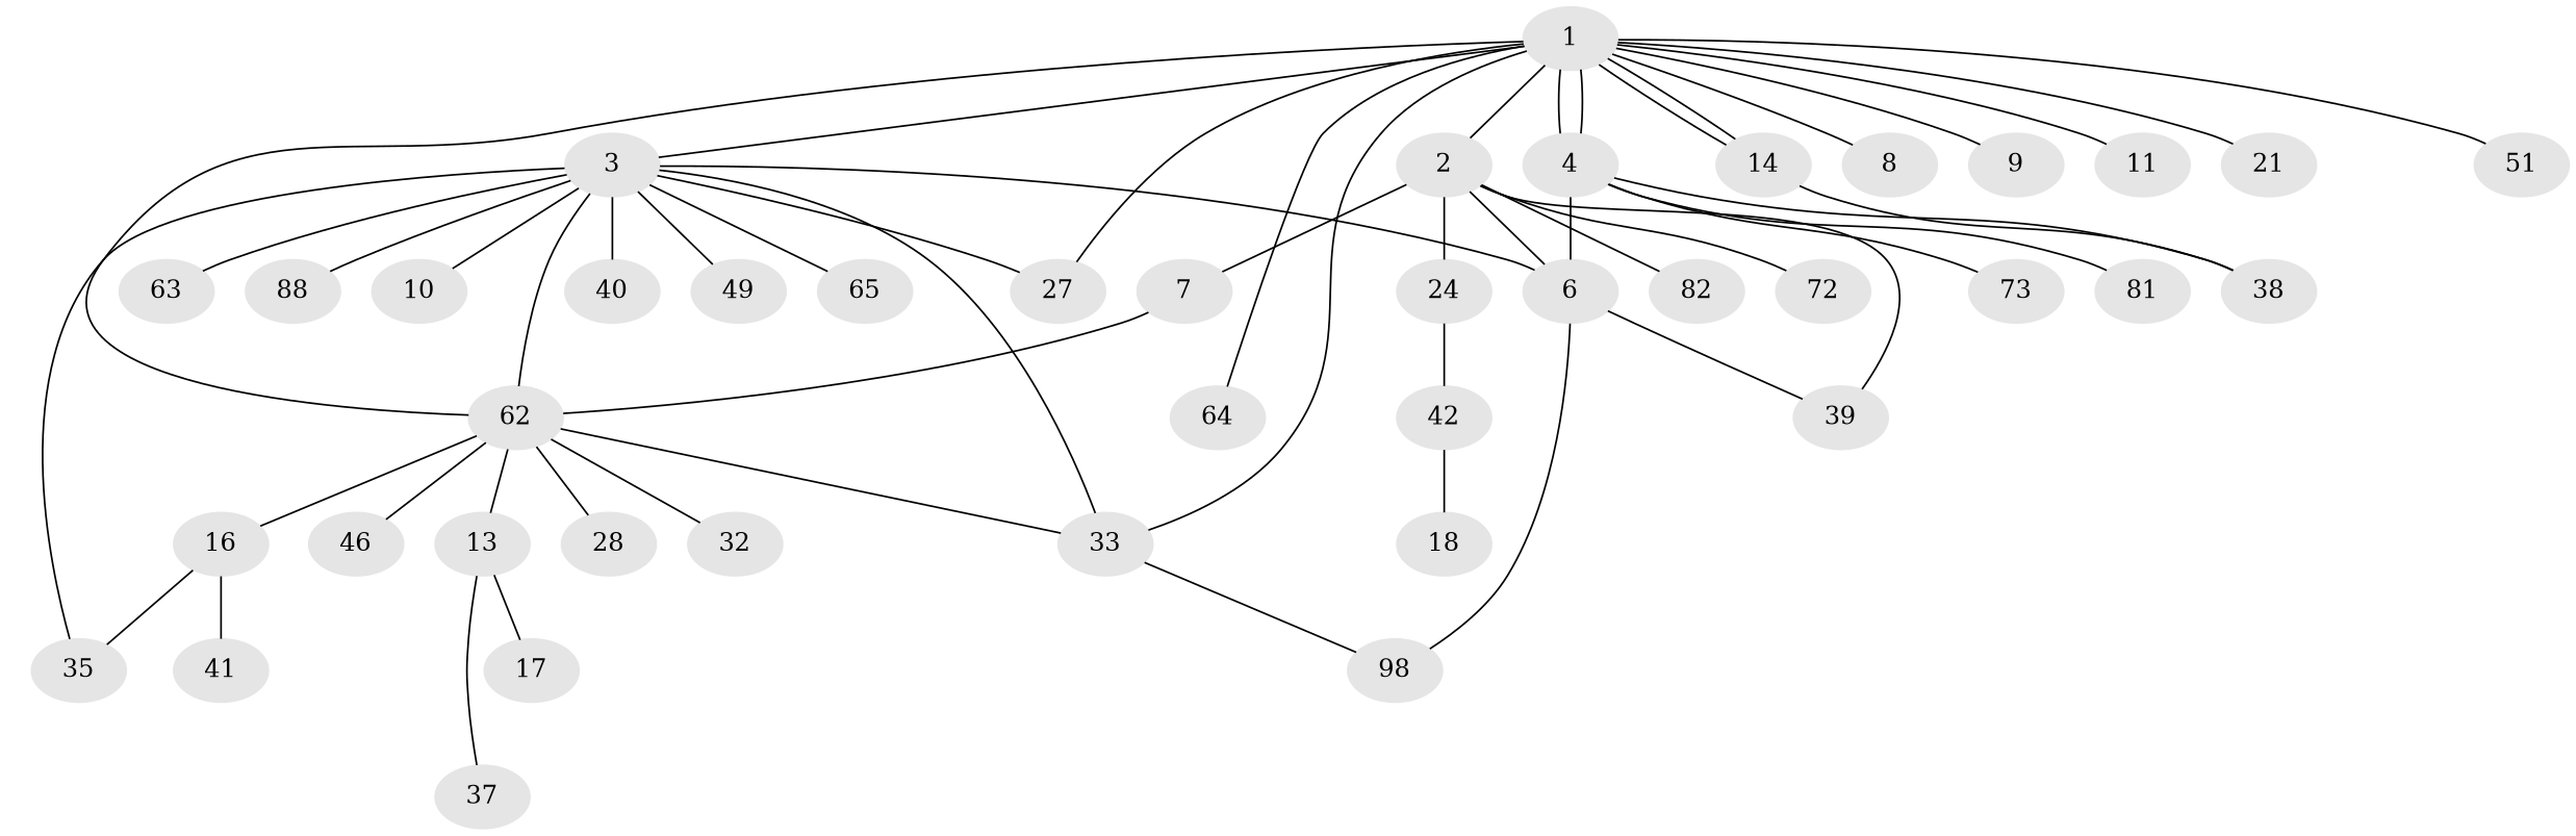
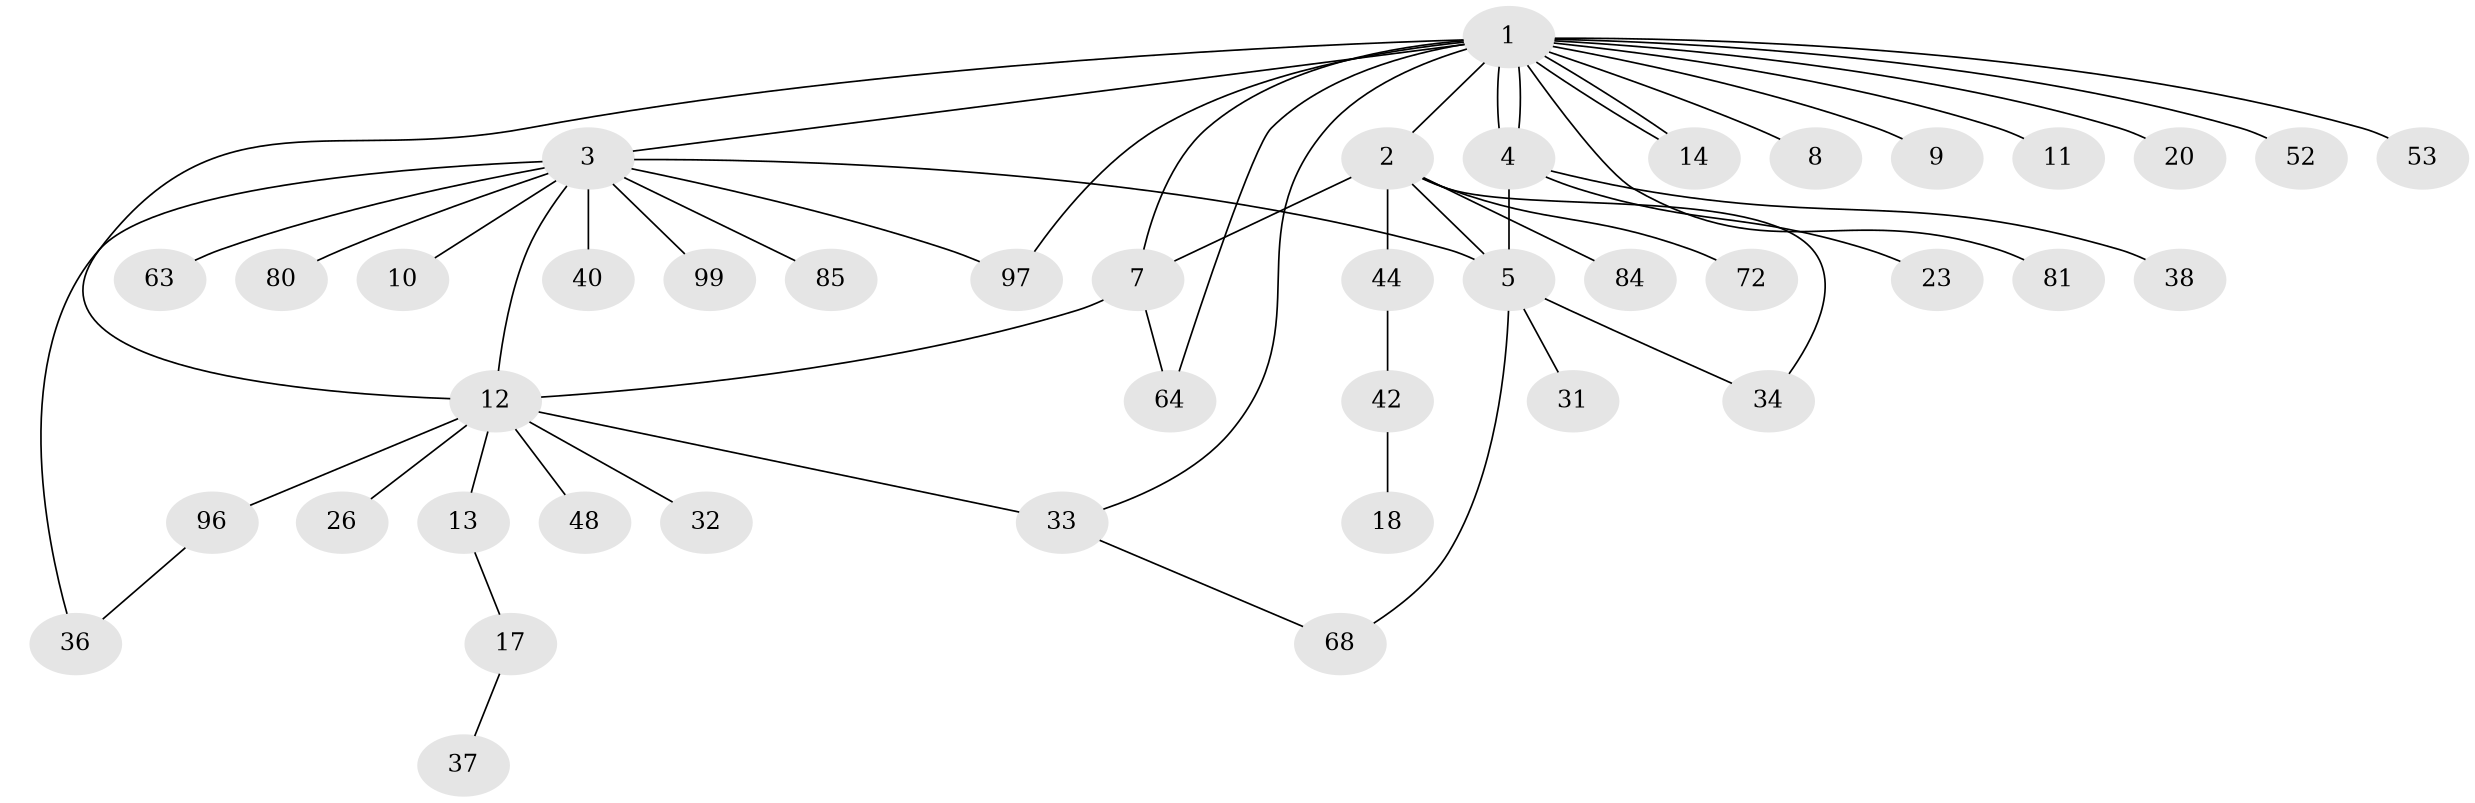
  graph {
    node [color=gray90 style=filled]
    1
    2
    3
    4 [super="+19+54+75+51+63+66"]
    7 [super="+34"]
    8
    9
    11
-   12 [super="+15+61+76+84" label=62]
+   12 [super="+15+61+76+84"]
    14 [super="+73"]
-   21
-   27 [super="+58+86"]
+   21 [label=20]
+   27 [super="+58+86" label=97]
    33 [super="+47+59+74"]
-   53 [label=51]
+   52
+   53
    64 [super="+78"]
    81
-   5 [super="+25+72" label=6]
-   24
-   39 [super="+77+50"]
+   5 [super="+25+72"]
+   24 [label=44]
+   39 [super="+77+50" label=34]
    n21 [label=72]
-   82
+   82 [label=84]
    10
-   35 [super="+36+60"]
+   35 [super="+36+60" label=36]
    40
-   49
-   65
+   49 [label=99]
+   65 [label=85]
    n28 [label=63]
-   80 [label=88]
-   23 [label=73]
+   80
+   23
    38 [super="+56"]
    13 [super="+48"]
-   16 [super="+29"]
-   26 [label=46]
-   28
+   16 [super="+29" label=96]
+   26
+   28 [label=48]
    32 [super="+88"]
-   68 [label=98]
+   68
+   31
    42 [super="+89"]
    17
    37 [super="+43"]
-   41
    18
    1 -- 2
    1 -- 3
    1 -- 4
    1 -- 4
+   1 -- 7
    1 -- 8
    1 -- 9
    1 -- 11
    1 -- 12 [weight=2]
    1 -- 14
    1 -- 14
    1 -- 21
    1 -- 27 [weight=2]
    1 -- 33
+   1 -- 52
    1 -- 53
    1 -- 64
-   4 -- 81
+   1 -- 81
    2 -- 7
    2 -- 5
    2 -- 24
    2 -- 39
    2 -- n21
    2 -- 82
    3 -- 12 [weight=2]
    3 -- 27
-   3 -- 33
    3 -- 5
    3 -- 10
    3 -- 35
    3 -- 40
    3 -- 49
    3 -- 65
    3 -- n28
    3 -- 80
    4 -- 5
    4 -- 23
    4 -- 38
    7 -- 12
+   7 -- 64
    12 -- 33
    12 -- 13
    12 -- 16
    12 -- 26
    12 -- 28
    12 -- 32
-   14 -- 38
    33 -- 68
    5 -- 39
    5 -- 68
+   5 -- 31
    24 -- 42
    13 -- 17
-   13 -- 37
+   17 -- 37
    16 -- 35
-   16 -- 41
    42 -- 18
  }
